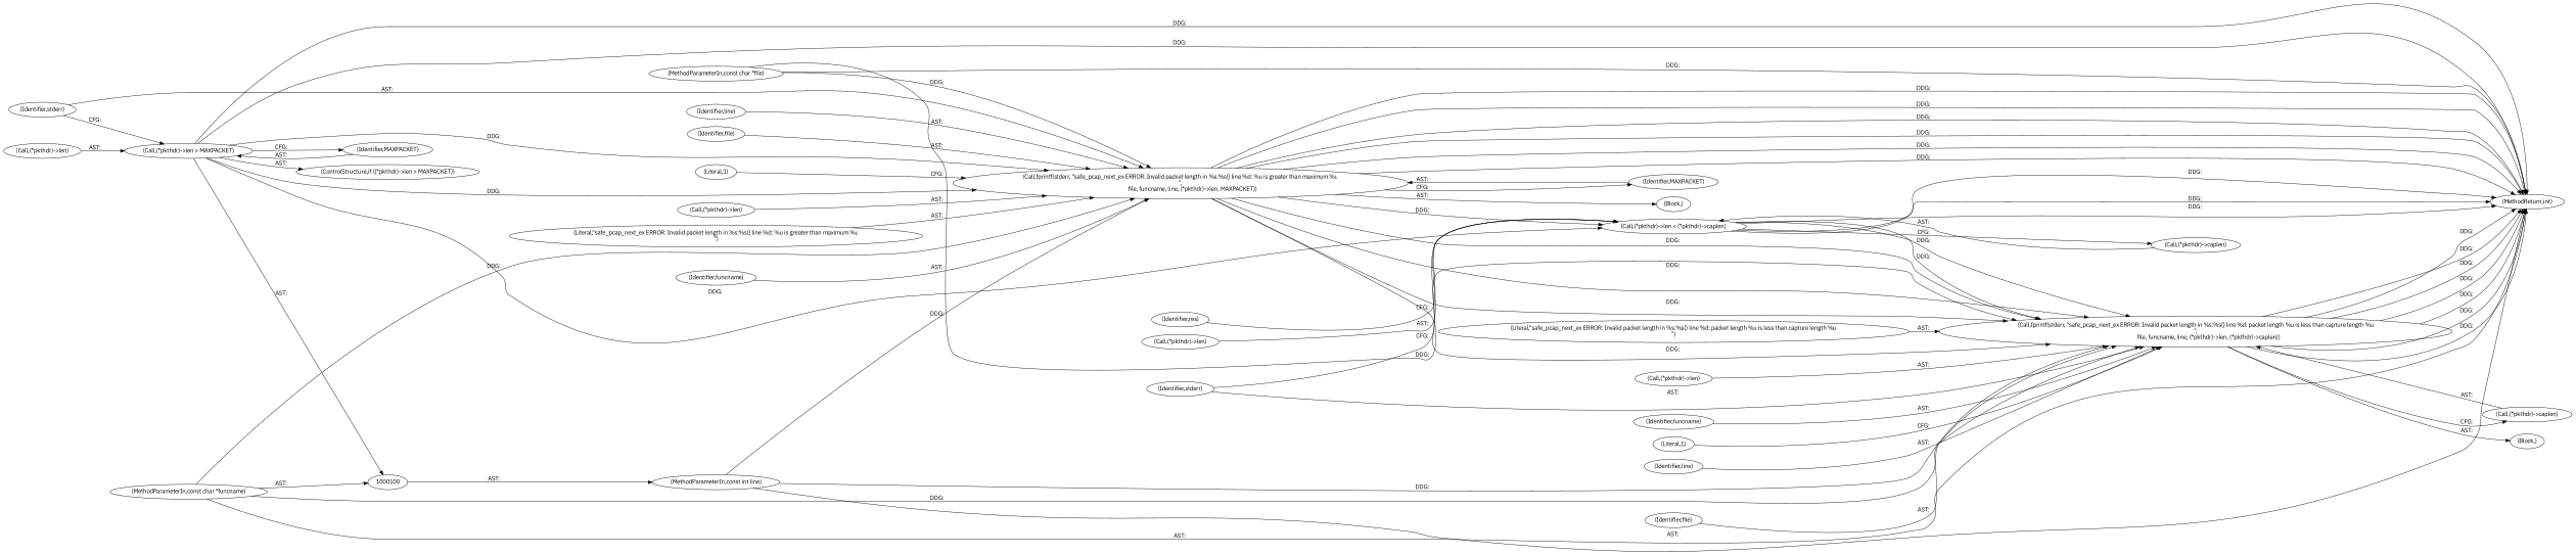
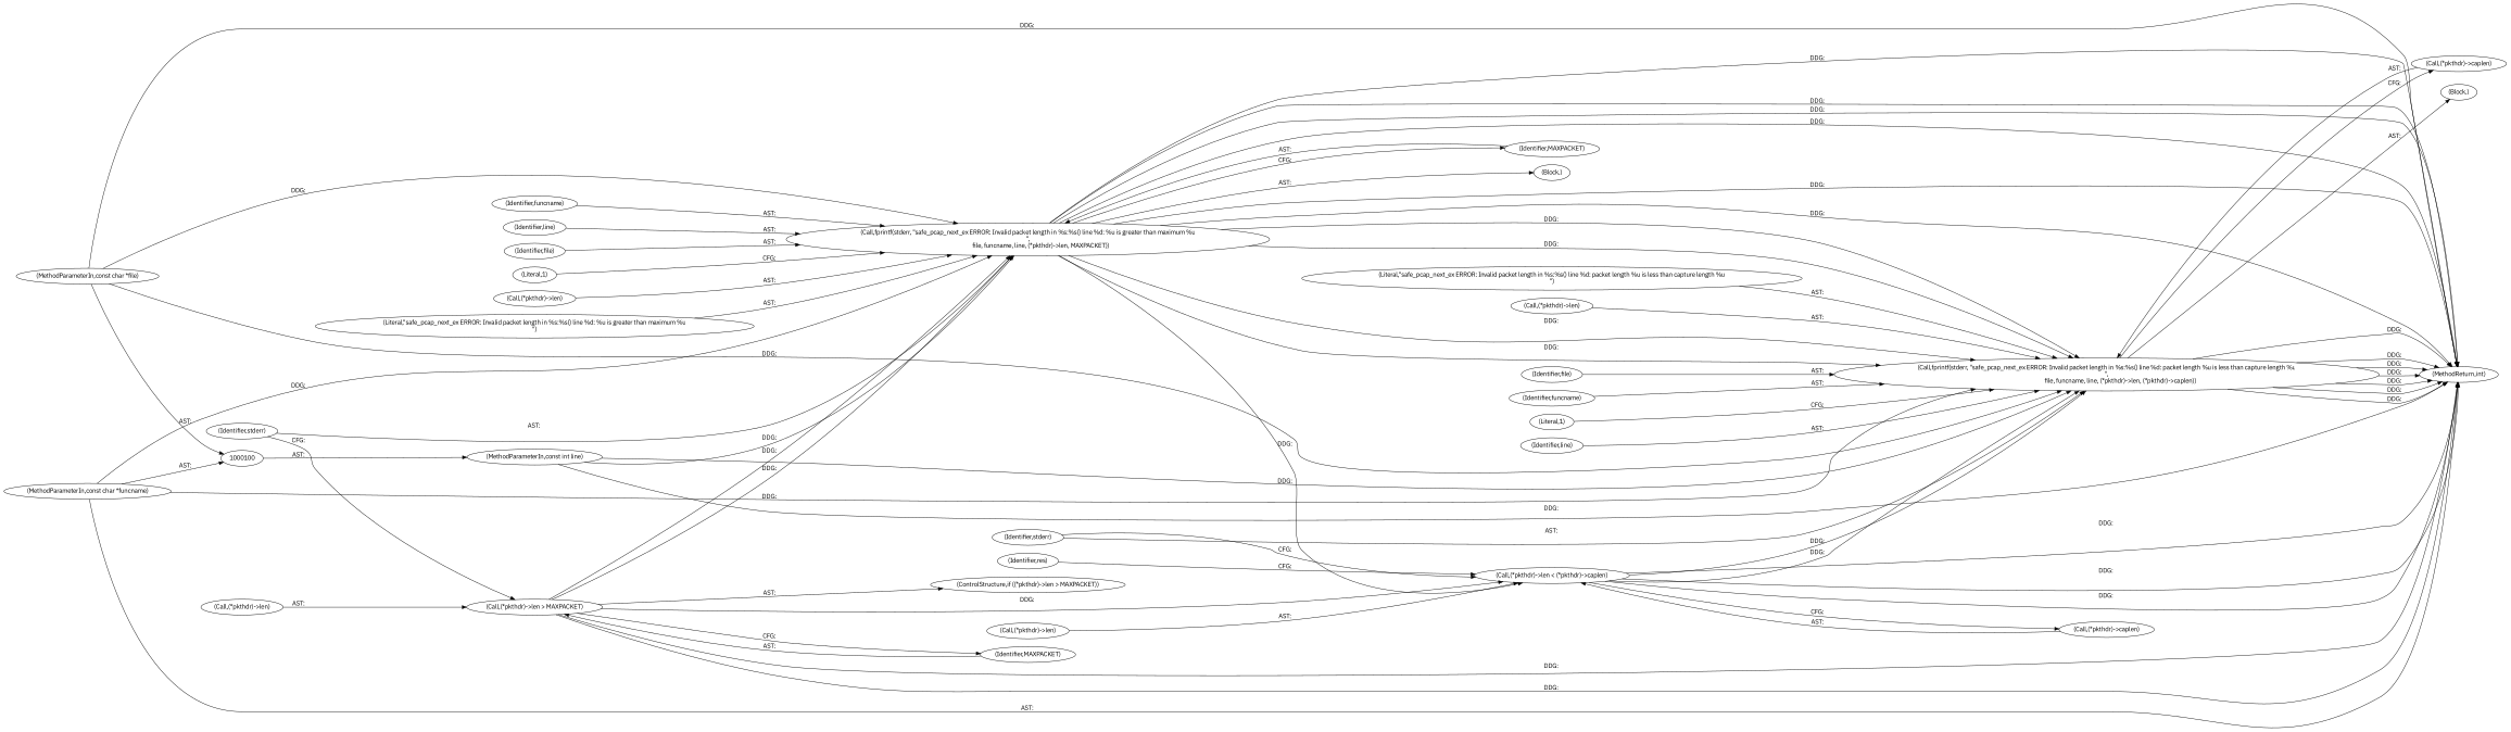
  digraph {
    fontname="IBM Plex Sans"
    rankdir=LR
    node [fontname="IBM Plex Sans"]
    edge [fontname="IBM Plex Sans"]
    n1 [label="(Call,(*pkthdr)->len < (*pkthdr)->caplen)"]
    n2 [label="(Call,fprintf(stderr, \"safe_pcap_next_ex ERROR: Invalid packet length in %s:%s() line %d: packet length %u is less than capture length %u\n\",\n                     file, funcname, line, (*pkthdr)->len, (*pkthdr)->caplen))"]
    n3 [label="(Call,(*pkthdr)->caplen)"]
    n4 [label="(MethodReturn,int)"]
    n5 [label="(Call,(*pkthdr)->caplen)"]
    n6 [label="(Block,)"]
    n7 [label="(Call,fprintf(stderr, \"safe_pcap_next_ex ERROR: Invalid packet length in %s:%s() line %d: %u is greater than maximum %u\n\",\n                    file, funcname, line, (*pkthdr)->len, MAXPACKET))"]
    n8 [label="(Identifier,MAXPACKET)"]
    n9 [label="(Block,)"]
    n10 [label="(MethodParameterIn,const char *file)"]
    1000100
    n12 [label="(MethodParameterIn,const int line)"]
    n13 [label="(MethodParameterIn,const char *funcname)"]
    n14 [label="(Call,(*pkthdr)->len > MAXPACKET)"]
    n15 [label="(Identifier,MAXPACKET)"]
    n16 [label="(ControlStructure,if ((*pkthdr)->len > MAXPACKET))"]
    n17 [label="(Identifier,stderr)"]
    n18 [label="(Identifier,res)"]
    n19 [label="(Identifier,funcname)"]
    n20 [label="(Literal,1)"]
    n21 [label="(Identifier,stderr)"]
    n22 [label="(Literal,1)"]
    n23 [label="(Call,(*pkthdr)->len)"]
    n24 [label="(Literal,\"safe_pcap_next_ex ERROR: Invalid packet length in %s:%s() line %d: %u is greater than maximum %u\n\")"]
    n25 [label="(Identifier,line)"]
    n26 [label="(Identifier,funcname)"]
    n27 [label="(Identifier,line)"]
    n28 [label="(Identifier,file)"]
    n29 [label="(Literal,\"safe_pcap_next_ex ERROR: Invalid packet length in %s:%s() line %d: packet length %u is less than capture length %u\n\")"]
    n30 [label="(Identifier,file)"]
    n31 [label="(Call,(*pkthdr)->len)"]
    n32 [label="(Call,(*pkthdr)->len)"]
    n33 [label="(Call,(*pkthdr)->len)"]
    n1 -> n2 [label="DDG: "]
    n1 -> n2 [label="DDG: "]
    n1 -> n3 [label="CFG: "]
    n1 -> n4 [label="DDG: "]
    n1 -> n4 [label="DDG: "]
    n1 -> n4 [label="DDG: "]
    n2 -> n4 [label="DDG: "]
    n2 -> n4 [label="DDG: "]
    n2 -> n4 [label="DDG: "]
    n2 -> n4 [label="DDG: "]
    n2 -> n4 [label="DDG: "]
    n2 -> n4 [label="DDG: "]
    n2 -> n4 [label="DDG: "]
    n2 -> n5 [label="CFG: "]
    n2 -> n6 [label="AST: "]
    n3 -> n1 [label="AST: "]
    n5 -> n2 [label="AST: "]
    n7 -> n1 [label="DDG: "]
    n7 -> n2 [label="DDG: "]
    n7 -> n2 [label="DDG: "]
    n7 -> n2 [label="DDG: "]
    n7 -> n2 [label="DDG: "]
    n7 -> n4 [label="DDG: "]
    n7 -> n4 [label="DDG: "]
    n7 -> n4 [label="DDG: "]
    n7 -> n4 [label="DDG: "]
    n7 -> n4 [label="DDG: "]
    n7 -> n4 [label="DDG: "]
    n7 -> n8 [label="CFG: "]
    n7 -> n9 [label="AST: "]
    n8 -> n7 [label="AST: "]
    n10 -> n2 [label="DDG: "]
    n10 -> n4 [label="DDG: "]
    n10 -> n7 [label="DDG: "]
-   n14 -> 1000100 [label="AST: "]
+   n10 -> 1000100 [label="AST: "]
    1000100 -> n12 [label="AST: "]
    n12 -> n2 [label="DDG: "]
-   n12 -> n4 [label="AST: "]
+   n12 -> n4 [label="DDG: "]
    n12 -> n7 [label="DDG: "]
    n13 -> n2 [label="DDG: "]
    n13 -> n4 [label="AST: "]
    n13 -> n7 [label="DDG: "]
    n13 -> 1000100 [label="AST: "]
    n14 -> n1 [label="DDG: "]
    n14 -> n4 [label="DDG: "]
    n14 -> n4 [label="DDG: "]
    n14 -> n7 [label="DDG: "]
    n14 -> n7 [label="DDG: "]
    n14 -> n15 [label="CFG: "]
    n14 -> n16 [label="AST: "]
    n15 -> n14 [label="AST: "]
    n17 -> n7 [label="AST: "]
    n17 -> n14 [label="CFG: "]
    n18 -> n1 [label="CFG: "]
    n19 -> n2 [label="AST: "]
    n20 -> n7 [label="CFG: "]
    n21 -> n1 [label="CFG: "]
    n21 -> n2 [label="AST: "]
    n22 -> n2 [label="CFG: "]
    n23 -> n7 [label="AST: "]
    n24 -> n7 [label="AST: "]
    n25 -> n2 [label="AST: "]
    n26 -> n7 [label="AST: "]
    n27 -> n7 [label="AST: "]
    n28 -> n2 [label="AST: "]
    n29 -> n2 [label="AST: "]
    n30 -> n7 [label="AST: "]
    n31 -> n1 [label="AST: "]
    n32 -> n2 [label="AST: "]
    n33 -> n14 [label="AST: "]
  }
